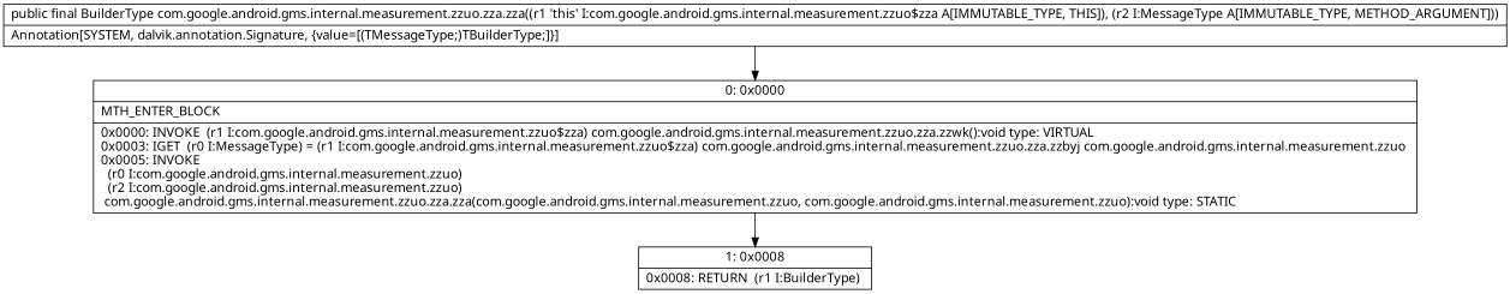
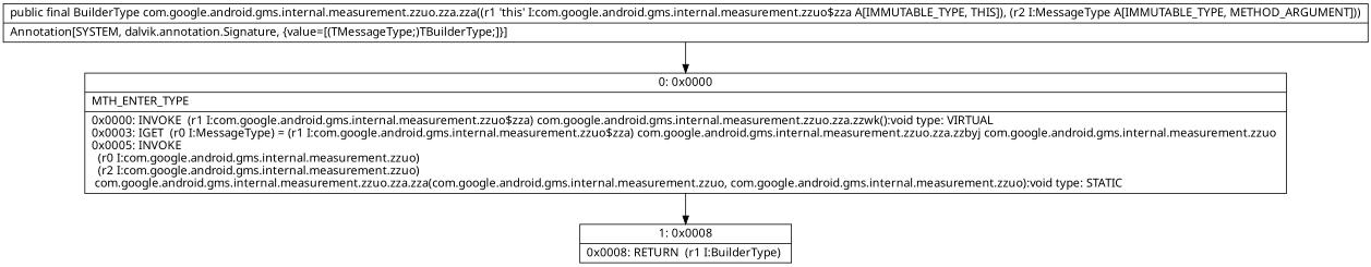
  digraph {
    fontname="Noto Sans"
    node [shape=record fontname="Noto Sans"]
    edge [fontname="Noto Sans"]
-   n1 [label="{0\:\ 0x0000|MTH_ENTER_BLOCK\l|0x0000: INVOKE  (r1 I:com.google.android.gms.internal.measurement.zzuo$zza) com.google.android.gms.internal.measurement.zzuo.zza.zzwk():void type: VIRTUAL \l0x0003: IGET  (r0 I:MessageType) = (r1 I:com.google.android.gms.internal.measurement.zzuo$zza) com.google.android.gms.internal.measurement.zzuo.zza.zzbyj com.google.android.gms.internal.measurement.zzuo \l0x0005: INVOKE  \l  (r0 I:com.google.android.gms.internal.measurement.zzuo)\l  (r2 I:com.google.android.gms.internal.measurement.zzuo)\l com.google.android.gms.internal.measurement.zzuo.zza.zza(com.google.android.gms.internal.measurement.zzuo, com.google.android.gms.internal.measurement.zzuo):void type: STATIC \l}"]
+   n1 [label="{0\:\ 0x0000|MTH_ENTER_TYPE\l|0x0000: INVOKE  (r1 I:com.google.android.gms.internal.measurement.zzuo$zza) com.google.android.gms.internal.measurement.zzuo.zza.zzwk():void type: VIRTUAL \l0x0003: IGET  (r0 I:MessageType) = (r1 I:com.google.android.gms.internal.measurement.zzuo$zza) com.google.android.gms.internal.measurement.zzuo.zza.zzbyj com.google.android.gms.internal.measurement.zzuo \l0x0005: INVOKE  \l  (r0 I:com.google.android.gms.internal.measurement.zzuo)\l  (r2 I:com.google.android.gms.internal.measurement.zzuo)\l com.google.android.gms.internal.measurement.zzuo.zza.zza(com.google.android.gms.internal.measurement.zzuo, com.google.android.gms.internal.measurement.zzuo):void type: STATIC \l}"]
    n2 [label="{1\:\ 0x0008|0x0008: RETURN  (r1 I:BuilderType) \l}"]
    n3 [label="{public final BuilderType com.google.android.gms.internal.measurement.zzuo.zza.zza((r1 'this' I:com.google.android.gms.internal.measurement.zzuo$zza A[IMMUTABLE_TYPE, THIS]), (r2 I:MessageType A[IMMUTABLE_TYPE, METHOD_ARGUMENT]))  | Annotation[SYSTEM, dalvik.annotation.Signature, \{value=[(TMessageType;)TBuilderType;]\}]\l}"]
    n1 -> n2
    n3 -> n1
  }
